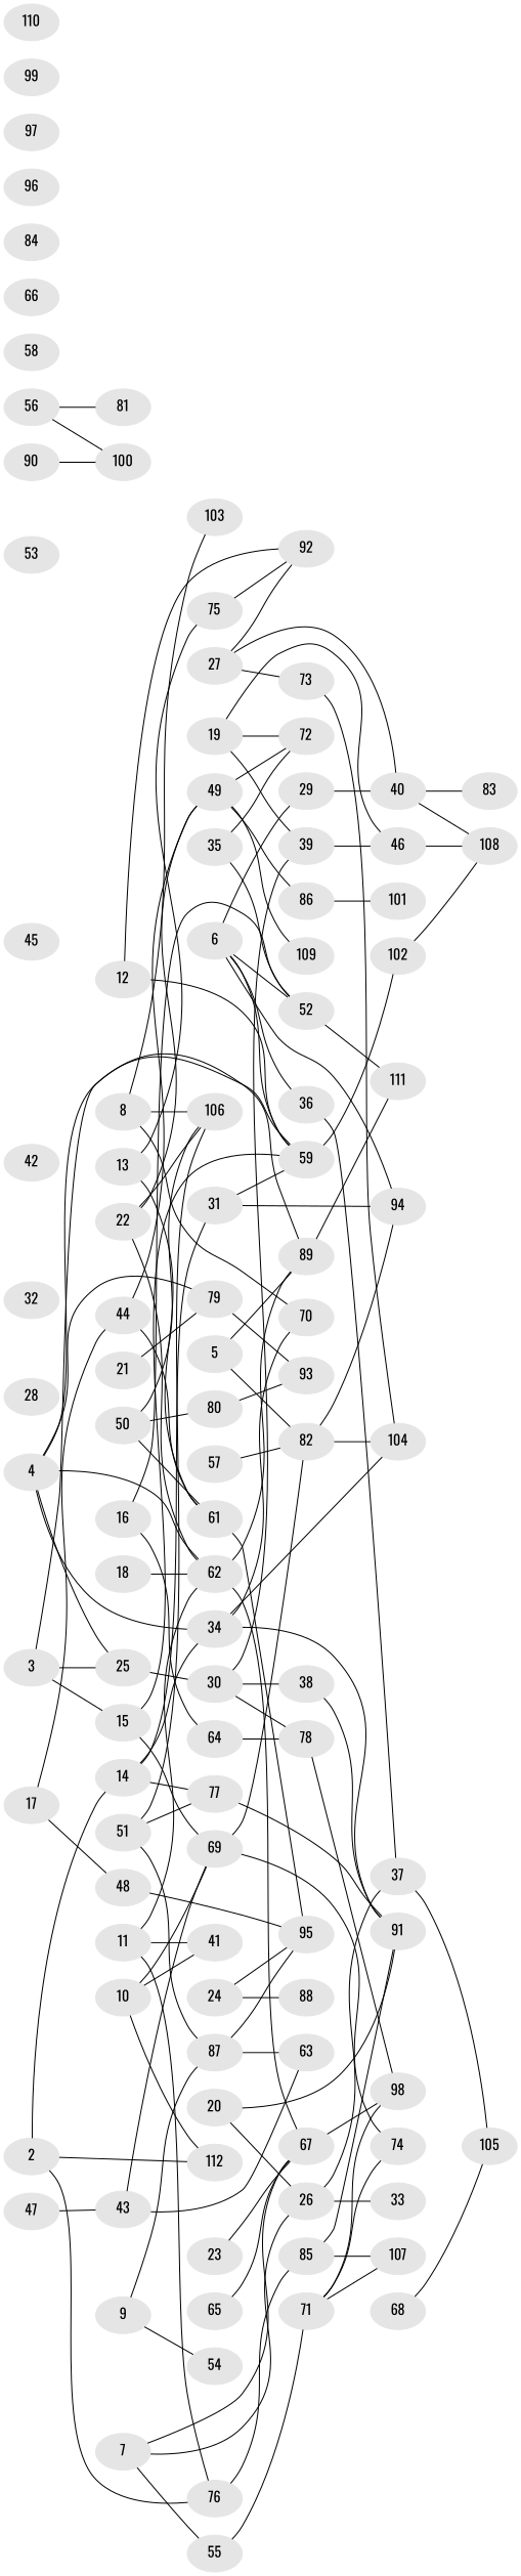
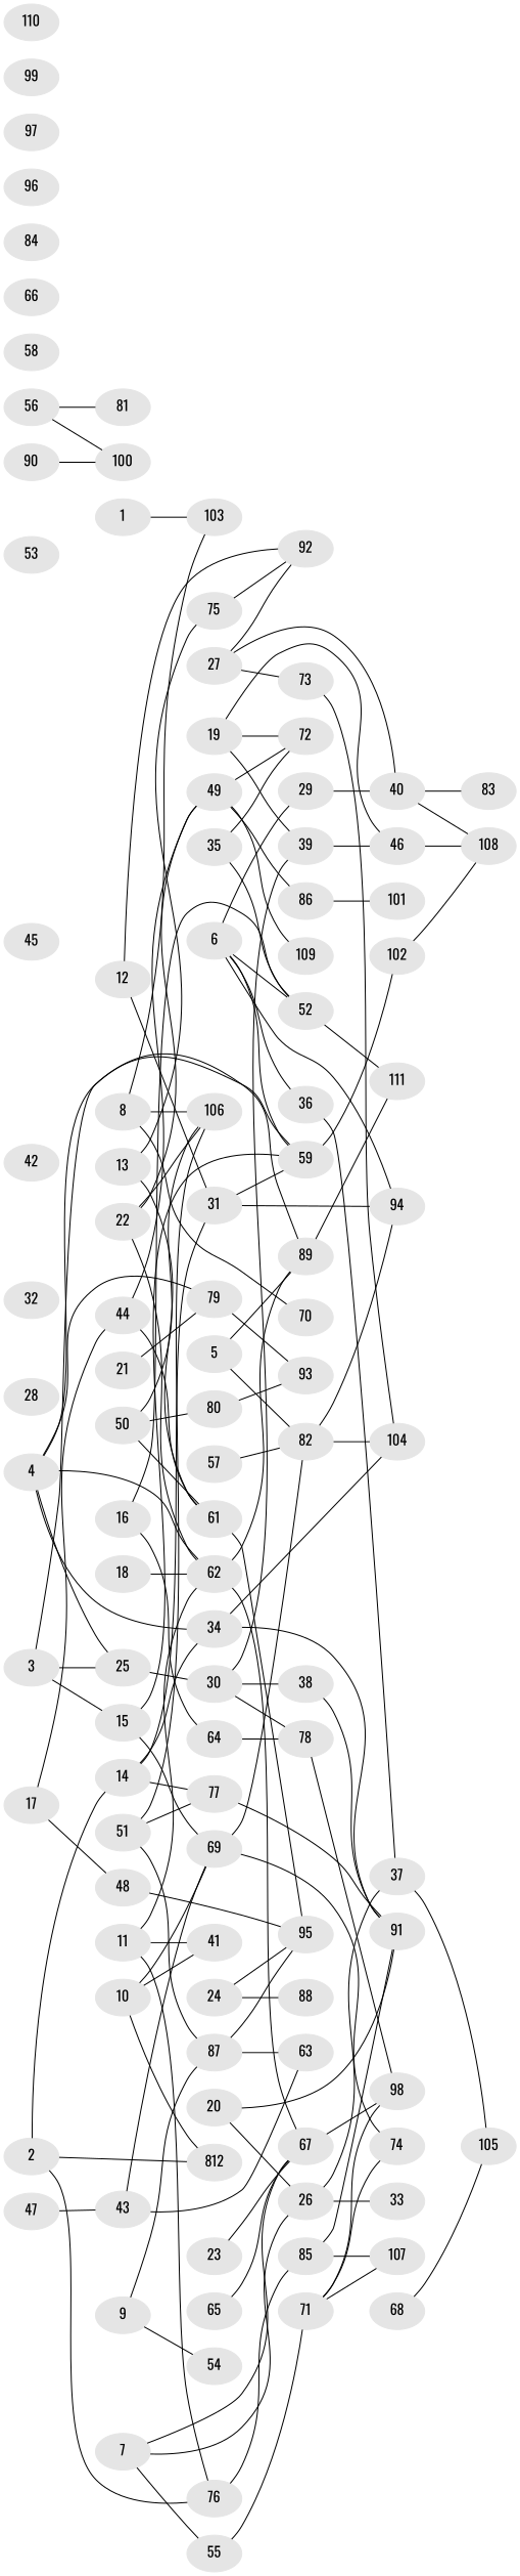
  graph {
    fontname=Oswald
    rankdir=LR
    node [color=gray90 fontname=Oswald style=filled]
    edge [fontname=Oswald]
+   1
    103
    2
    14
    76
-   112
+   112 [label=812]
    34
    31
    77
    85
    3
    15
    25
    59
    69
    30
    102
    4
    62
    79
    89
    70
    91
    104
    67
    93
    111
    5
    82
    94
    6
    29
    36
    52
    40
    37
    7
    26
    55
    33
    71
    98
    8
    106
    9
    54
    87
    95
    63
    10
    41
    74
    11
    12
    92
    13
    61
    75
    16
    64
    78
    17
    44
    48
    49
    18
    19
    39
    46
    72
    108
    20
    21
    22
    86
    109
    23
    24
    88
    38
    105
    27
    73
    83
    28
    32
    35
    42
    43
    45
    47
    101
    50
    80
    51
    53
    107
    56
    81
    100
    57
    58
    65
    66
    68
    84
    90
    96
    97
    99
    110
+   1 -- 103
    2 -- 14
    2 -- 76
    2 -- 112
    14 -- 34
    14 -- 31
    14 -- 77
    76 -- 85
-   34 -- 70
    34 -- 91
    34 -- 104
    31 -- 59
    31 -- 94
    77 -- 91
    85 -- 91
    85 -- 107
    3 -- 15
    3 -- 25
    3 -- 59
    15 -- 59
    15 -- 69
    25 -- 30
    59 -- 102
    69 -- 82
    69 -- 74
    30 -- 78
    30 -- 39
    30 -- 38
    102 -- 108
    4 -- 34
    4 -- 25
    4 -- 62
    4 -- 79
    4 -- 89
    62 -- 89
    62 -- 67
    79 -- 93
    89 -- 111
    67 -- 98
    5 -- 89
    5 -- 82
    82 -- 104
    82 -- 94
    6 -- 59
    6 -- 94
    6 -- 29
    6 -- 36
    6 -- 52
    29 -- 40
    36 -- 37
    52 -- 111
    40 -- 108
    40 -- 83
    37 -- 105
    7 -- 67
    7 -- 26
    7 -- 55
    26 -- 37
    26 -- 33
    55 -- 71
    71 -- 98
    71 -- 74
    71 -- 107
    8 -- 103
    8 -- 70
    8 -- 106
    9 -- 54
    9 -- 87
    87 -- 95
    87 -- 63
    10 -- 112
    10 -- 69
    10 -- 41
    11 -- 76
    11 -- 62
    11 -- 41
-   12 -- 59
+   12 -- 31
    12 -- 92
    13 -- 61
    13 -- 75
    61 -- 95
    75 -- 92
    16 -- 52
    16 -- 64
    64 -- 78
    78 -- 98
    17 -- 44
    17 -- 48
    44 -- 61
    44 -- 49
    48 -- 95
    49 -- 72
    49 -- 86
    49 -- 109
    18 -- 62
    19 -- 39
    19 -- 46
    19 -- 72
    39 -- 46
    46 -- 108
    20 -- 91
    20 -- 26
    21 -- 79
    22 -- 62
    22 -- 106
    22 -- 49
    86 -- 101
    23 -- 67
    24 -- 95
    24 -- 88
    38 -- 91
    27 -- 40
    27 -- 92
    27 -- 73
    73 -- 104
    35 -- 52
    35 -- 72
    43 -- 69
    43 -- 63
    47 -- 43
    50 -- 106
    50 -- 61
    50 -- 80
    80 -- 93
    51 -- 77
    51 -- 106
    51 -- 87
    56 -- 81
    56 -- 100
    57 -- 82
    65 -- 67
    68 -- 105
    90 -- 100
  }
